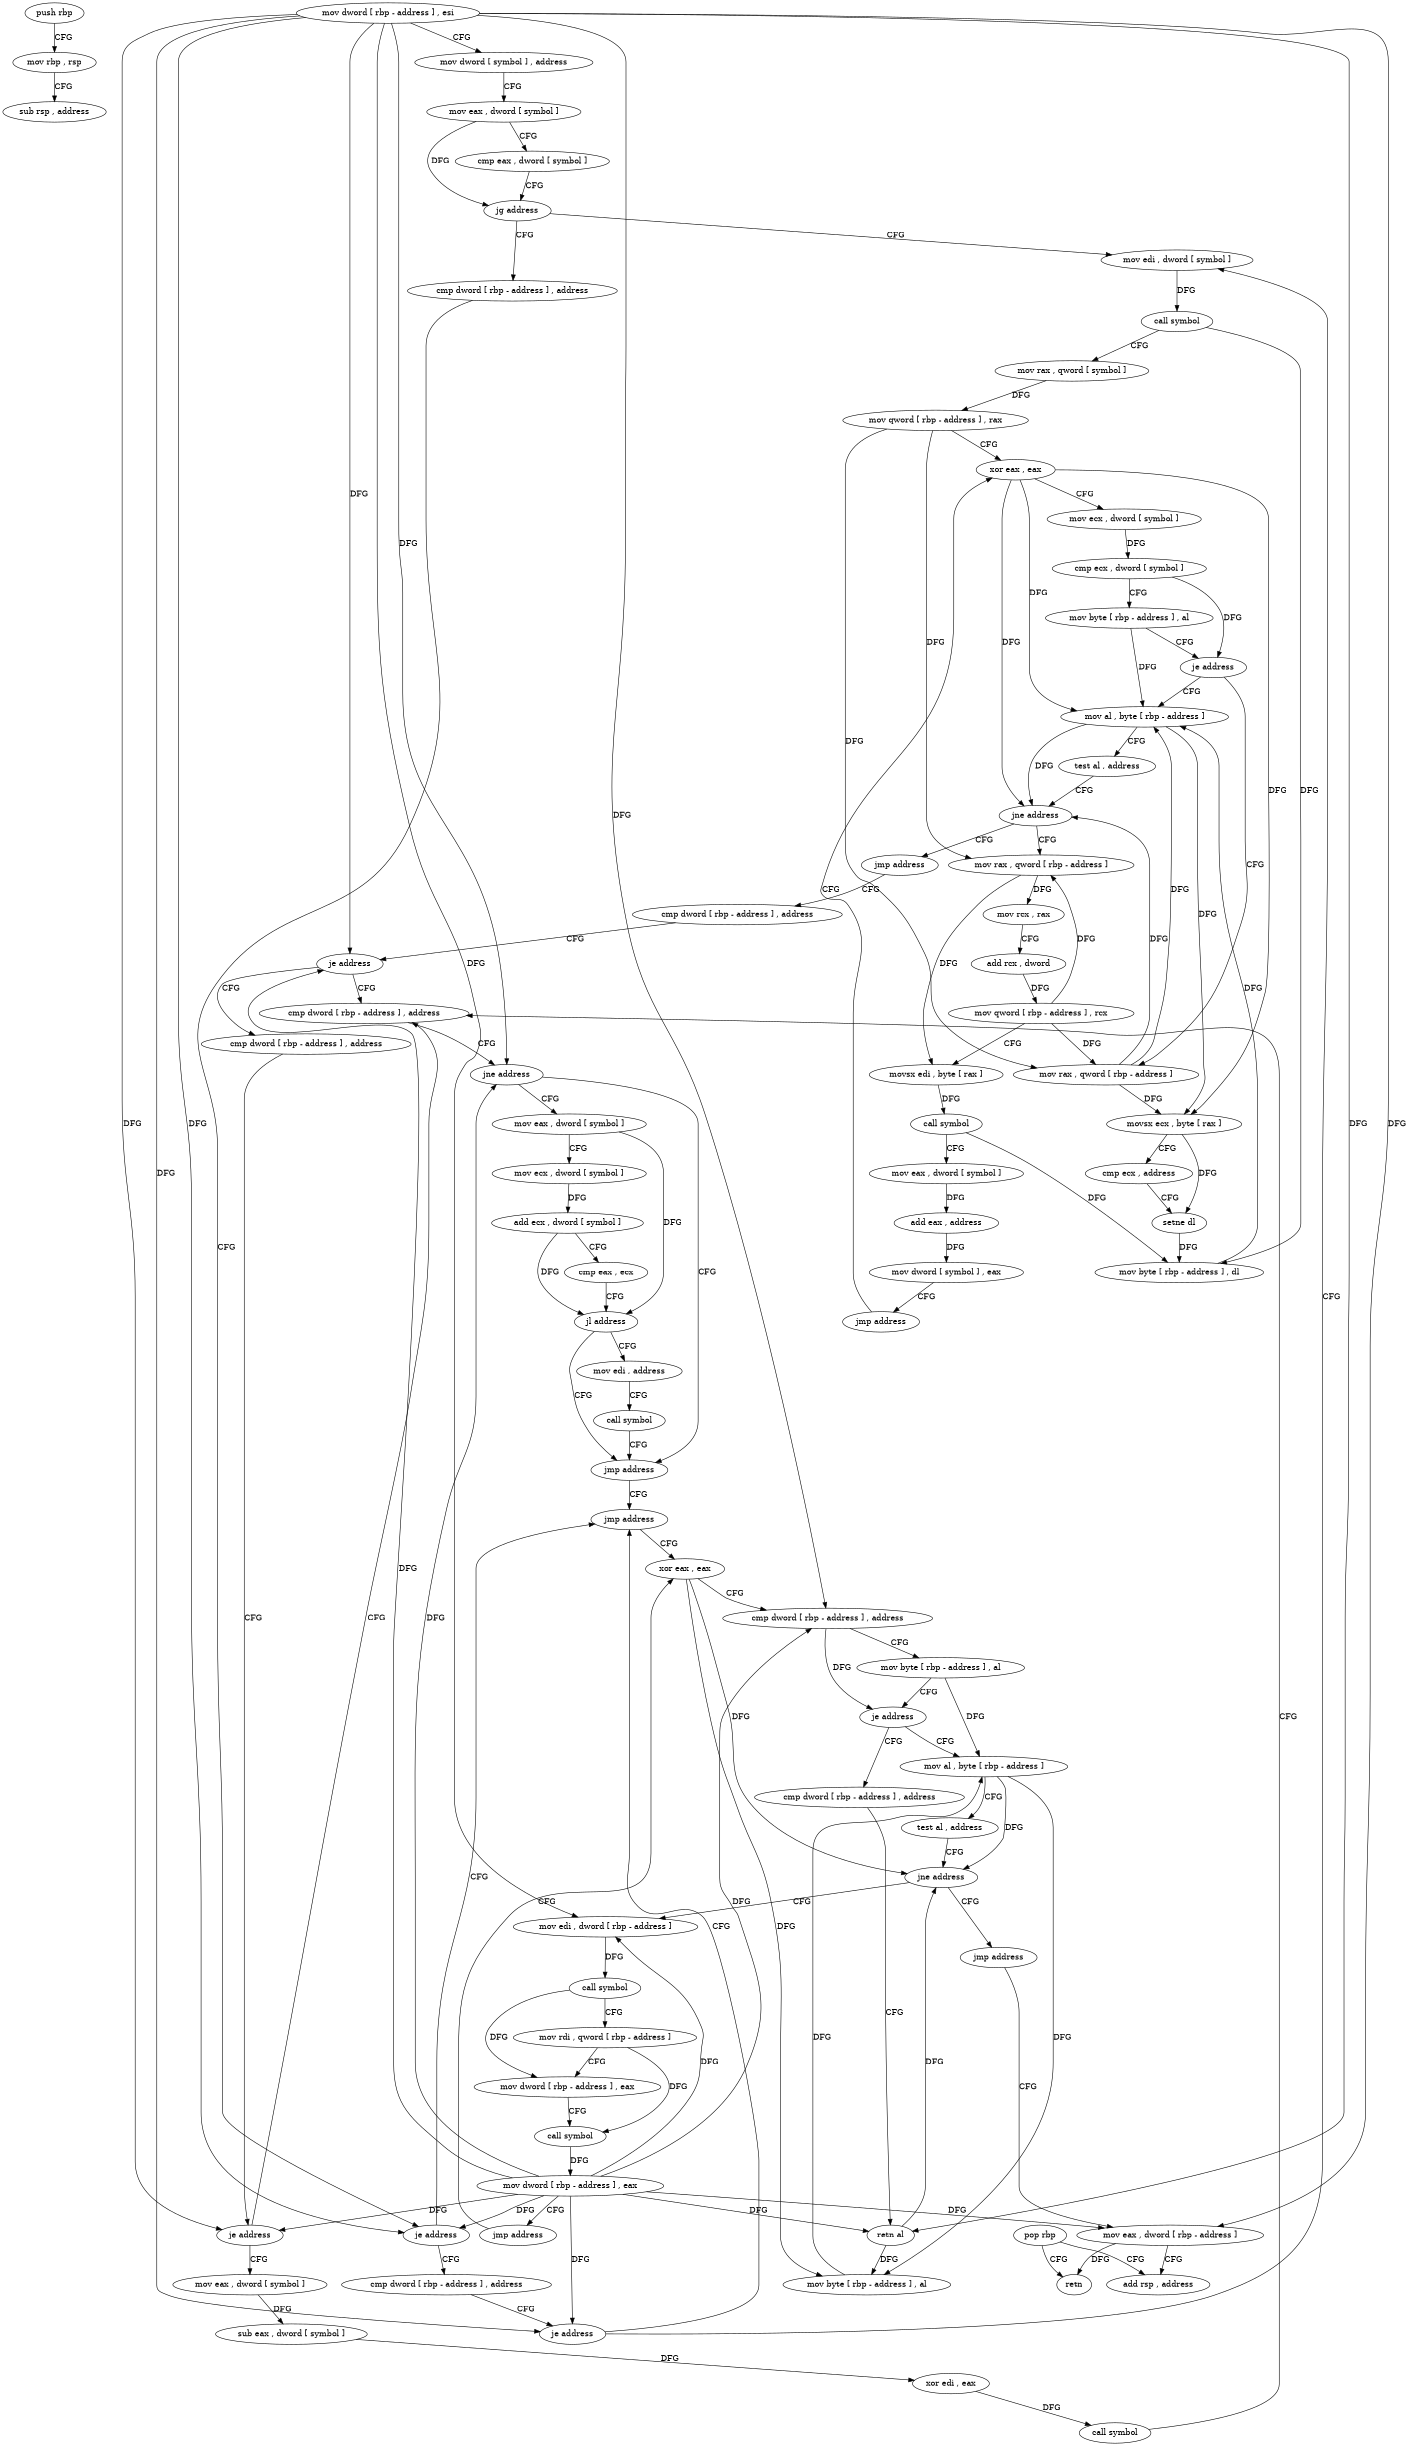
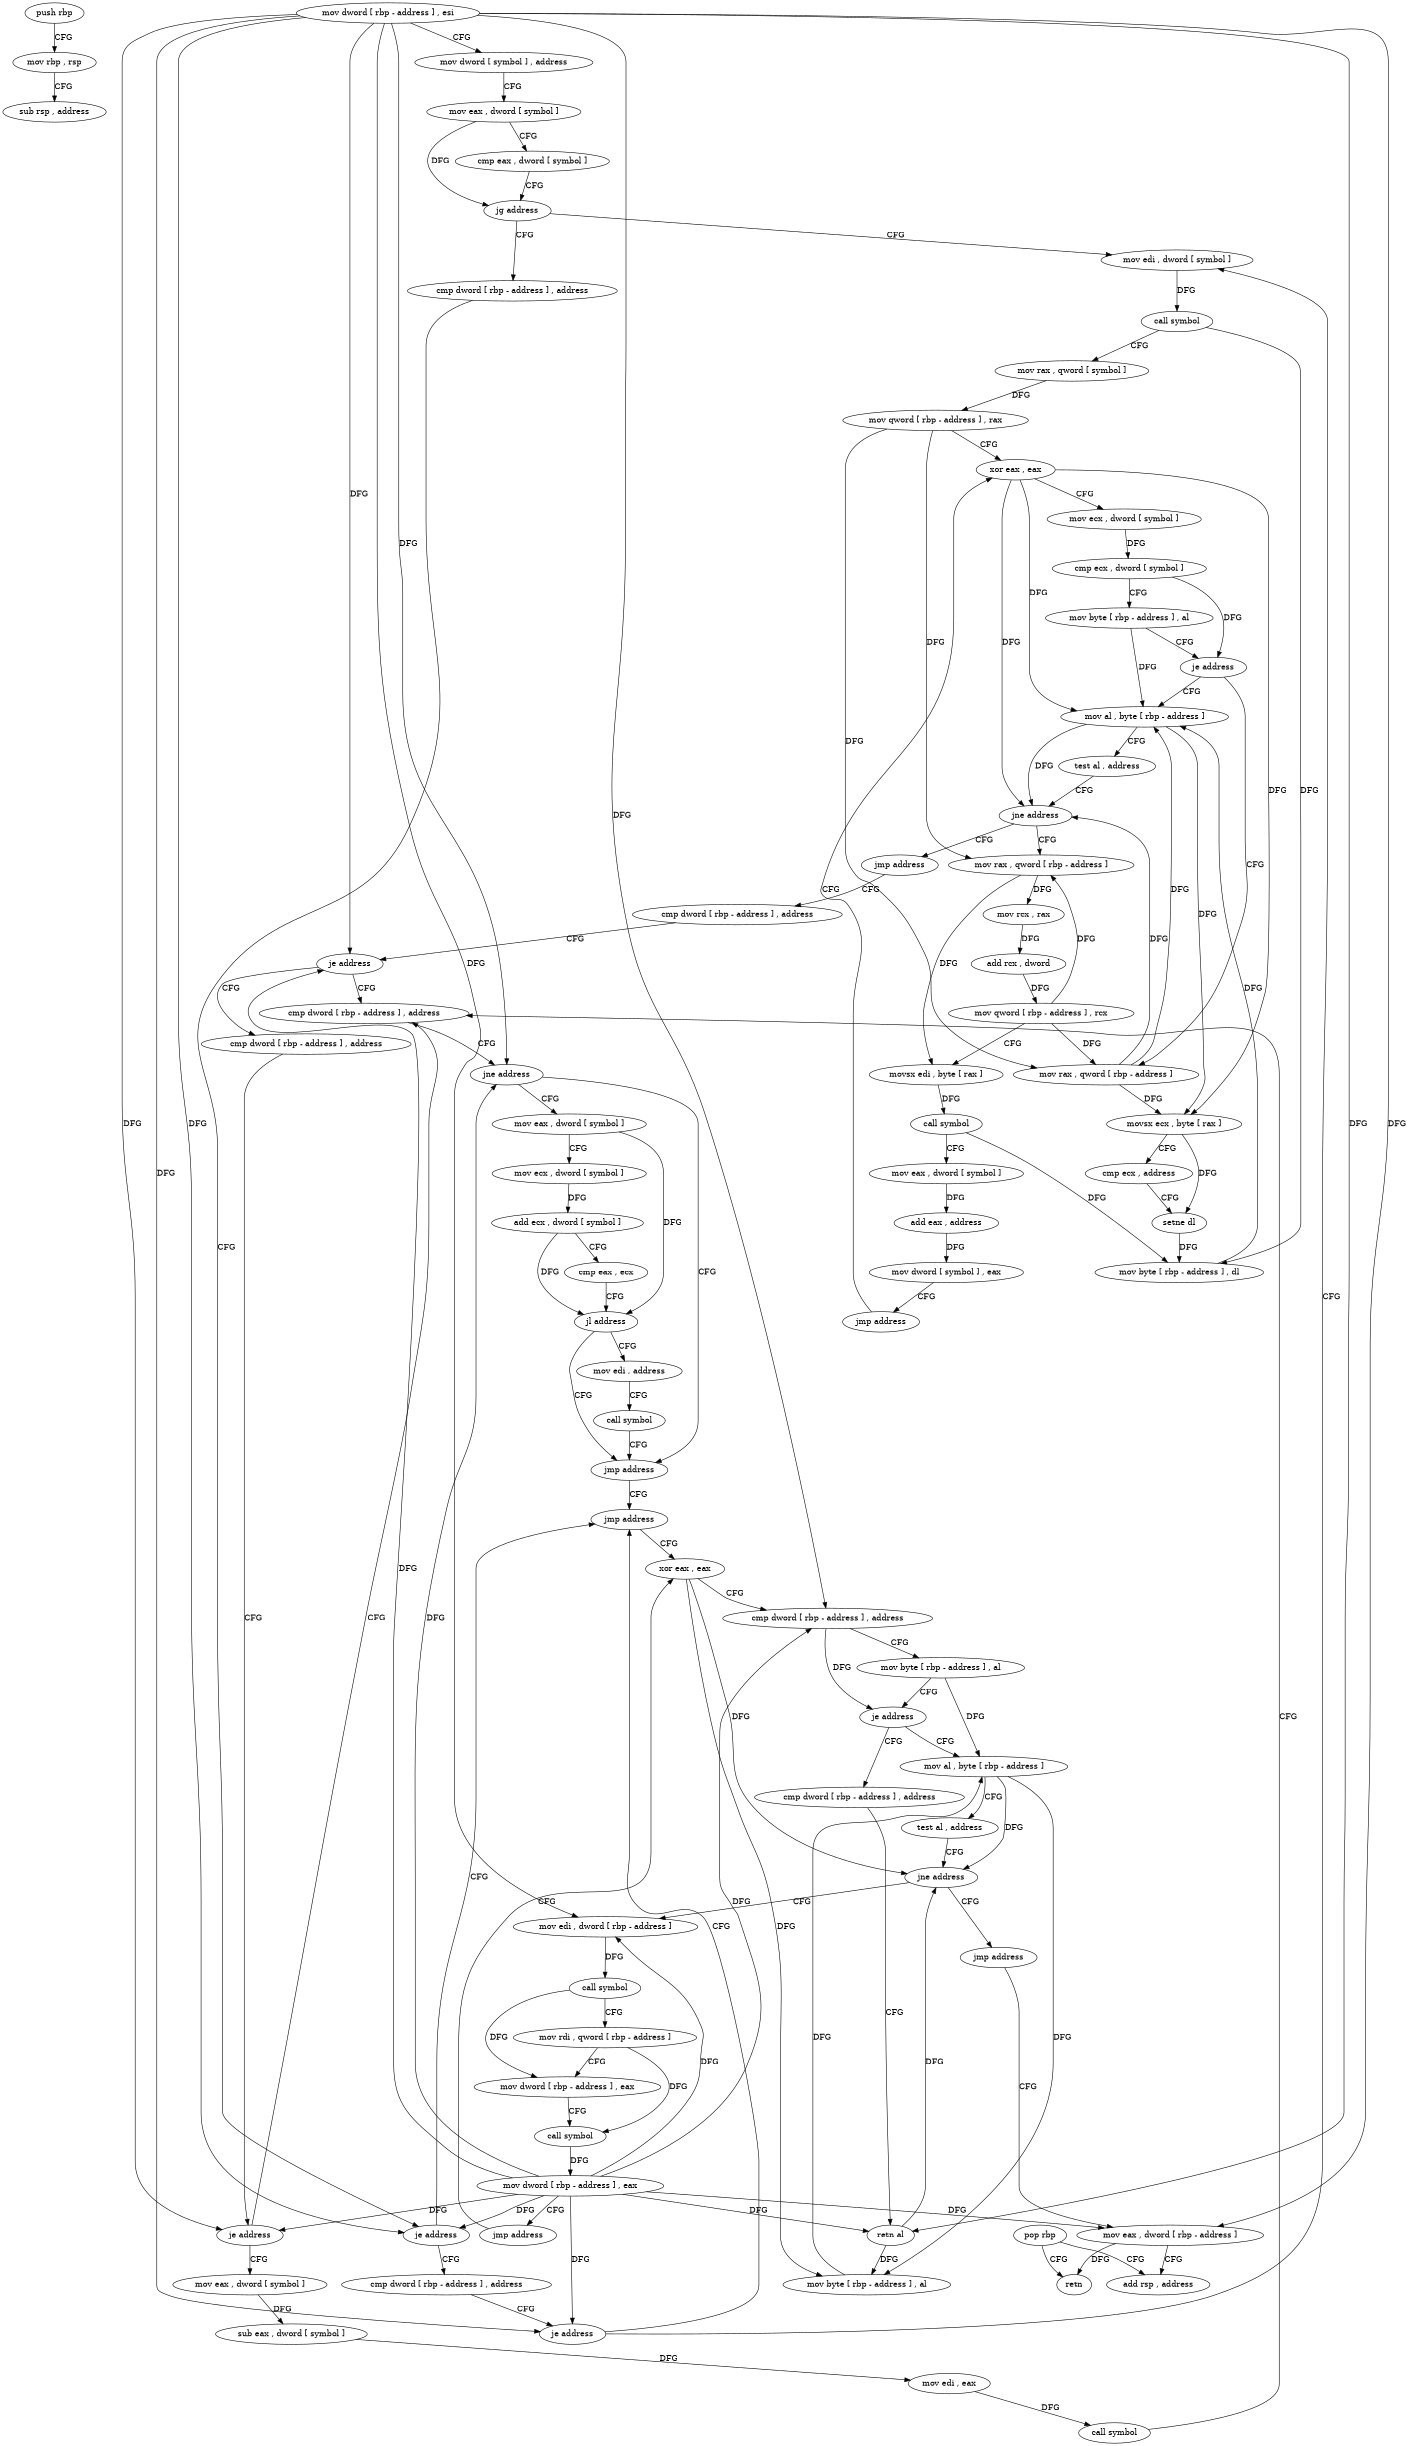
  digraph {
    n1 [label="push rbp"]
    n2 [label="mov rbp , rsp"]
    n3 [label="sub rsp , address"]
    n4 [label="mov dword [ rbp - address ] , esi"]
    n5 [label="mov dword [ symbol ] , address"]
    n6 [label="je address"]
    n7 [label="je address"]
    n8 [label="cmp dword [ rbp - address ] , address"]
    n9 [label="je address"]
    n10 [label="mov edi , dword [ rbp - address ]"]
    n11 [label="retn al"]
    n12 [label="jne address"]
    n13 [label="je address"]
    n14 [label="mov eax , dword [ rbp - address ]"]
    n15 [label="mov rdi , qword [ rbp - address ]"]
    n16 [label="mov dword [ rbp - address ] , eax"]
    n17 [label="call symbol"]
    n18 [label="mov eax , dword [ symbol ]"]
    n19 [label="jmp address"]
    n20 [label="cmp dword [ rbp - address ] , address"]
    n21 [label="mov edi , dword [ symbol ]"]
    n22 [label="mov byte [ rbp - address ] , al"]
    n23 [label="je address"]
    n24 [label="cmp dword [ rbp - address ] , address"]
    n25 [label="cmp dword [ rbp - address ] , address"]
    n26 [label="call symbol"]
    n27 [label="jne address"]
    n28 [label="mov byte [ rbp - address ] , al"]
    n29 [label="jmp address"]
    n30 [label="mov eax , dword [ symbol ]"]
    n31 [label="mov eax , dword [ symbol ]"]
    n32 [label="add rsp , address"]
    n33 [label=retn]
    n34 [label="cmp eax , dword [ symbol ]"]
    n35 [label="jg address"]
    n36 [label="cmp dword [ rbp - address ] , address"]
    n37 [label="call symbol"]
    n38 [label="mov rax , qword [ symbol ]"]
    n39 [label="mov byte [ rbp - address ] , dl"]
    n40 [label="mov qword [ rbp - address ] , rax"]
    n41 [label="mov al , byte [ rbp - address ]"]
    n42 [label="xor eax , eax"]
    n43 [label="mov rax , qword [ rbp - address ]"]
    n44 [label="mov rax , qword [ rbp - address ]"]
    n45 [label="jne address"]
    n46 [label="movsx ecx , byte [ rax ]"]
    n47 [label="mov ecx , dword [ symbol ]"]
    n48 [label="mov rcx , rax"]
    n49 [label="movsx edi , byte [ rax ]"]
    n50 [label="test al , address"]
    n51 [label="jmp address"]
    n52 [label="cmp ecx , address"]
    n53 [label="setne dl"]
    n54 [label="cmp ecx , dword [ symbol ]"]
    n55 [label="xor eax , eax"]
    n56 [label="cmp dword [ rbp - address ] , address"]
    n57 [label="add rcx , dword"]
    n58 [label="call symbol"]
    n59 [label="jmp address"]
    n60 [label="mov al , byte [ rbp - address ]"]
    n61 [label="mov qword [ rbp - address ] , rcx"]
    n62 [label="mov eax , dword [ symbol ]"]
    n63 [label="add eax , address"]
    n64 [label="mov dword [ symbol ] , eax"]
    n65 [label="jmp address"]
    n66 [label="cmp dword [ rbp - address ] , address"]
    n67 [label="test al , address"]
    n68 [label="mov byte [ rbp - address ] , al"]
    n69 [label="je address"]
    n70 [label="mov ecx , dword [ symbol ]"]
    n71 [label="jl address"]
    n72 [label="add ecx , dword [ symbol ]"]
    n73 [label="mov edi , address"]
    n74 [label="sub eax , dword [ symbol ]"]
-   n75 [label="xor edi , eax"]
+   n75 [label="mov edi , eax"]
    n76 [label="mov dword [ rbp - address ] , eax"]
    n77 [label="jmp address"]
    n78 [label="cmp eax , ecx"]
    n79 [label="call symbol"]
    n80 [label="call symbol"]
    n81 [label="pop rbp"]
    n1 -> n2 [label=CFG]
    n2 -> n3 [label=CFG]
    n4 -> n5 [label=CFG]
    n4 -> n6 [label=DFG]
    n4 -> n7 [label=DFG]
    n4 -> n8 [label=DFG]
    n4 -> n9 [label=DFG]
    n4 -> n10 [label=DFG]
    n4 -> n11 [label=DFG]
    n4 -> n12 [label=DFG]
    n4 -> n13 [label=DFG]
    n4 -> n14 [label=DFG]
    n5 -> n18 [label=CFG]
    n6 -> n19 [label=CFG]
    n6 -> n20 [label=CFG]
    n7 -> n19 [label=CFG]
    n7 -> n21 [label=CFG]
    n8 -> n22 [label=CFG]
    n8 -> n23 [label=DFG]
    n9 -> n24 [label=CFG]
    n9 -> n25 [label=CFG]
    n10 -> n26 [label=DFG]
    n11 -> n27 [label=DFG]
    n11 -> n28 [label=DFG]
    n12 -> n29 [label=CFG]
    n12 -> n30 [label=CFG]
    n13 -> n24 [label=CFG]
    n13 -> n31 [label=CFG]
    n14 -> n32 [label=CFG]
    n14 -> n33 [label=DFG]
    n15 -> n16 [label=CFG]
    n15 -> n17 [label=DFG]
    n16 -> n17 [label=CFG]
    n17 -> n76 [label=DFG]
    n18 -> n34 [label=CFG]
    n18 -> n35 [label=DFG]
    n19 -> n55 [label=CFG]
    n20 -> n7 [label=CFG]
    n21 -> n37 [label=DFG]
    n22 -> n23 [label=CFG]
    n22 -> n60 [label=DFG]
    n23 -> n60 [label=CFG]
    n23 -> n66 [label=CFG]
    n24 -> n12 [label=CFG]
    n25 -> n13 [label=CFG]
    n26 -> n15 [label=CFG]
    n26 -> n16 [label=DFG]
    n27 -> n10 [label=CFG]
    n27 -> n59 [label=CFG]
    n28 -> n60 [label=DFG]
    n29 -> n19 [label=CFG]
    n30 -> n70 [label=CFG]
    n30 -> n71 [label=DFG]
    n31 -> n74 [label=DFG]
    n34 -> n35 [label=CFG]
    n35 -> n21 [label=CFG]
    n35 -> n36 [label=CFG]
    n36 -> n6 [label=CFG]
    n37 -> n38 [label=CFG]
    n37 -> n39 [label=DFG]
    n38 -> n40 [label=DFG]
    n39 -> n41 [label=DFG]
    n40 -> n42 [label=CFG]
    n40 -> n43 [label=DFG]
    n40 -> n44 [label=DFG]
    n41 -> n45 [label=DFG]
    n41 -> n46 [label=DFG]
    n41 -> n50 [label=CFG]
    n42 -> n41 [label=DFG]
    n42 -> n45 [label=DFG]
    n42 -> n46 [label=DFG]
    n42 -> n47 [label=CFG]
    n43 -> n48 [label=DFG]
    n43 -> n49 [label=DFG]
    n44 -> n41 [label=DFG]
    n44 -> n45 [label=DFG]
    n44 -> n46 [label=DFG]
    n45 -> n43 [label=CFG]
    n45 -> n51 [label=CFG]
    n46 -> n52 [label=CFG]
    n46 -> n53 [label=DFG]
    n47 -> n54 [label=DFG]
-   n48 -> n57 [label=CFG]
+   n48 -> n57 [label=DFG]
    n49 -> n58 [label=DFG]
    n50 -> n45 [label=CFG]
    n51 -> n56 [label=CFG]
    n52 -> n53 [label=CFG]
    n53 -> n39 [label=DFG]
    n54 -> n68 [label=CFG]
    n54 -> n69 [label=DFG]
    n55 -> n8 [label=CFG]
    n55 -> n27 [label=DFG]
    n55 -> n28 [label=DFG]
    n56 -> n9 [label=CFG]
    n57 -> n61 [label=DFG]
    n58 -> n39 [label=DFG]
    n58 -> n62 [label=CFG]
    n59 -> n14 [label=CFG]
    n60 -> n27 [label=DFG]
    n60 -> n28 [label=DFG]
    n60 -> n67 [label=CFG]
    n61 -> n43 [label=DFG]
    n61 -> n44 [label=DFG]
    n61 -> n49 [label=CFG]
    n62 -> n63 [label=DFG]
    n63 -> n64 [label=DFG]
    n64 -> n65 [label=CFG]
    n65 -> n42 [label=CFG]
    n66 -> n11 [label=CFG]
    n67 -> n27 [label=CFG]
    n68 -> n41 [label=DFG]
    n68 -> n69 [label=CFG]
    n69 -> n41 [label=CFG]
    n69 -> n44 [label=CFG]
    n70 -> n72 [label=DFG]
    n71 -> n29 [label=CFG]
    n71 -> n73 [label=CFG]
    n72 -> n71 [label=DFG]
    n72 -> n78 [label=CFG]
    n73 -> n79 [label=CFG]
    n74 -> n75 [label=DFG]
    n75 -> n80 [label=DFG]
    n76 -> n6 [label=DFG]
    n76 -> n7 [label=DFG]
    n76 -> n8 [label=DFG]
    n76 -> n9 [label=DFG]
    n76 -> n10 [label=DFG]
    n76 -> n11 [label=DFG]
    n76 -> n12 [label=DFG]
    n76 -> n13 [label=DFG]
    n76 -> n14 [label=DFG]
    n76 -> n77 [label=CFG]
    n77 -> n55 [label=CFG]
    n78 -> n71 [label=CFG]
    n79 -> n29 [label=CFG]
    n80 -> n24 [label=CFG]
    n81 -> n32 [label=CFG]
    n81 -> n33 [label=CFG]
  }
